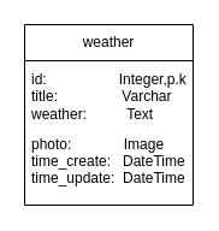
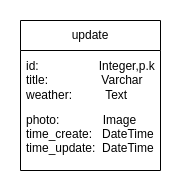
  <mxCell id="0" />
  <mxCell id="1" parent="0" />
- <mxCell id="2" value="&lt;div&gt;weather&lt;/div&gt;" style="swimlane;fontStyle=0;childLayout=stackLayout;horizontal=1;startSize=30;horizontalStack=0;resizeParent=1;resizeParentMax=0;resizeLast=0;collapsible=1;marginBottom=0;whiteSpace=wrap;html=1;" vertex="1" parent="1"><mxGeometry x="20" y="20" width="140" height="150" as="geometry" /></mxCell>
+ <mxCell id="2" value="&lt;div&gt;update&lt;/div&gt;" style="swimlane;fontStyle=0;childLayout=stackLayout;horizontal=1;startSize=30;horizontalStack=0;resizeParent=1;resizeParentMax=0;resizeLast=0;collapsible=1;marginBottom=0;whiteSpace=wrap;html=1;" vertex="1" parent="1"><mxGeometry x="20" y="20" width="140" height="150" as="geometry" /></mxCell>
  <mxCell id="3" value="&lt;div&gt;id:&amp;nbsp;&amp;nbsp;&amp;nbsp;&amp;nbsp;&amp;nbsp;&amp;nbsp;&amp;nbsp;&amp;nbsp;&amp;nbsp;&amp;nbsp;&amp;nbsp;&amp;nbsp;&amp;nbsp;&amp;nbsp;&amp;nbsp; &amp;nbsp; Integer,p.k&lt;/div&gt;&lt;div&gt;title:&amp;nbsp;&amp;nbsp;&amp;nbsp;&amp;nbsp;&amp;nbsp;&amp;nbsp;&amp;nbsp;&amp;nbsp;&amp;nbsp;&amp;nbsp;&amp;nbsp;&amp;nbsp;&amp;nbsp;&amp;nbsp;&amp;nbsp; Varchar&lt;/div&gt;&lt;div&gt;weather:&amp;nbsp;&amp;nbsp;&amp;nbsp;&amp;nbsp;&amp;nbsp;&amp;nbsp;&amp;nbsp;&amp;nbsp;&amp;nbsp; Text&lt;br&gt;&lt;/div&gt;" style="text;strokeColor=none;fillColor=none;align=left;verticalAlign=middle;spacingLeft=4;spacingRight=4;overflow=hidden;points=[[0,0.5],[1,0.5]];portConstraint=eastwest;rotatable=0;whiteSpace=wrap;html=1;" vertex="1" parent="2"><mxGeometry y="30" width="140" height="60" as="geometry" /></mxCell>
  <mxCell id="4" value="&lt;div&gt;photo:&amp;nbsp;&amp;nbsp;&amp;nbsp;&amp;nbsp;&amp;nbsp;&amp;nbsp;&amp;nbsp;&amp;nbsp;&amp;nbsp;&amp;nbsp;&amp;nbsp;&amp;nbsp; Image&lt;br&gt;&lt;/div&gt;&lt;div&gt;time_create:&amp;nbsp;&amp;nbsp; DateTime&lt;/div&gt;&lt;div&gt;time_update:&amp;nbsp; DateTime&lt;/div&gt;&lt;div&gt;&lt;br&gt;&lt;/div&gt;&lt;div&gt;&lt;br&gt;&lt;/div&gt;" style="text;strokeColor=none;fillColor=none;align=left;verticalAlign=middle;spacingLeft=4;spacingRight=4;overflow=hidden;points=[[0,0.5],[1,0.5]];portConstraint=eastwest;rotatable=0;whiteSpace=wrap;html=1;" vertex="1" parent="2"><mxGeometry y="90" width="140" height="60" as="geometry" /></mxCell>
